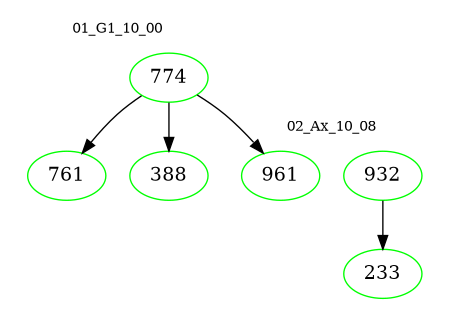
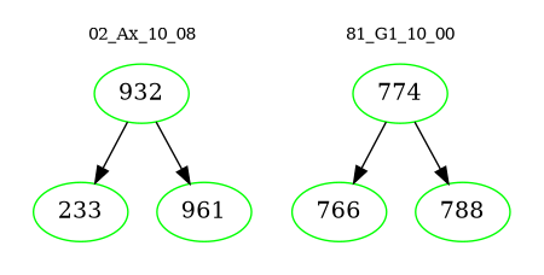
  digraph {
    node [color=green]
    edge [color=black]
    n1 [label=932]
    n2 [label=233]
    n3 [label=961]
    n4 [label=774]
-   n5 [label=761]
-   n6 [label=388]
+   n5 [label=766]
+   n6 [label=788]
    subgraph cluster_1 {
      color=white
      fontsize=10
      label="02_Ax_10_08"
      n1
      n2
      n3
    }
    subgraph cluster_2 {
      color=white
      fontsize=10
-     label="01_G1_10_00"
+     label="81_G1_10_00"
      n4
      n5
      n6
    }
    n1 -> n2
-   n4 -> n3
+   n1 -> n3
    n4 -> n5
    n4 -> n6
  }
